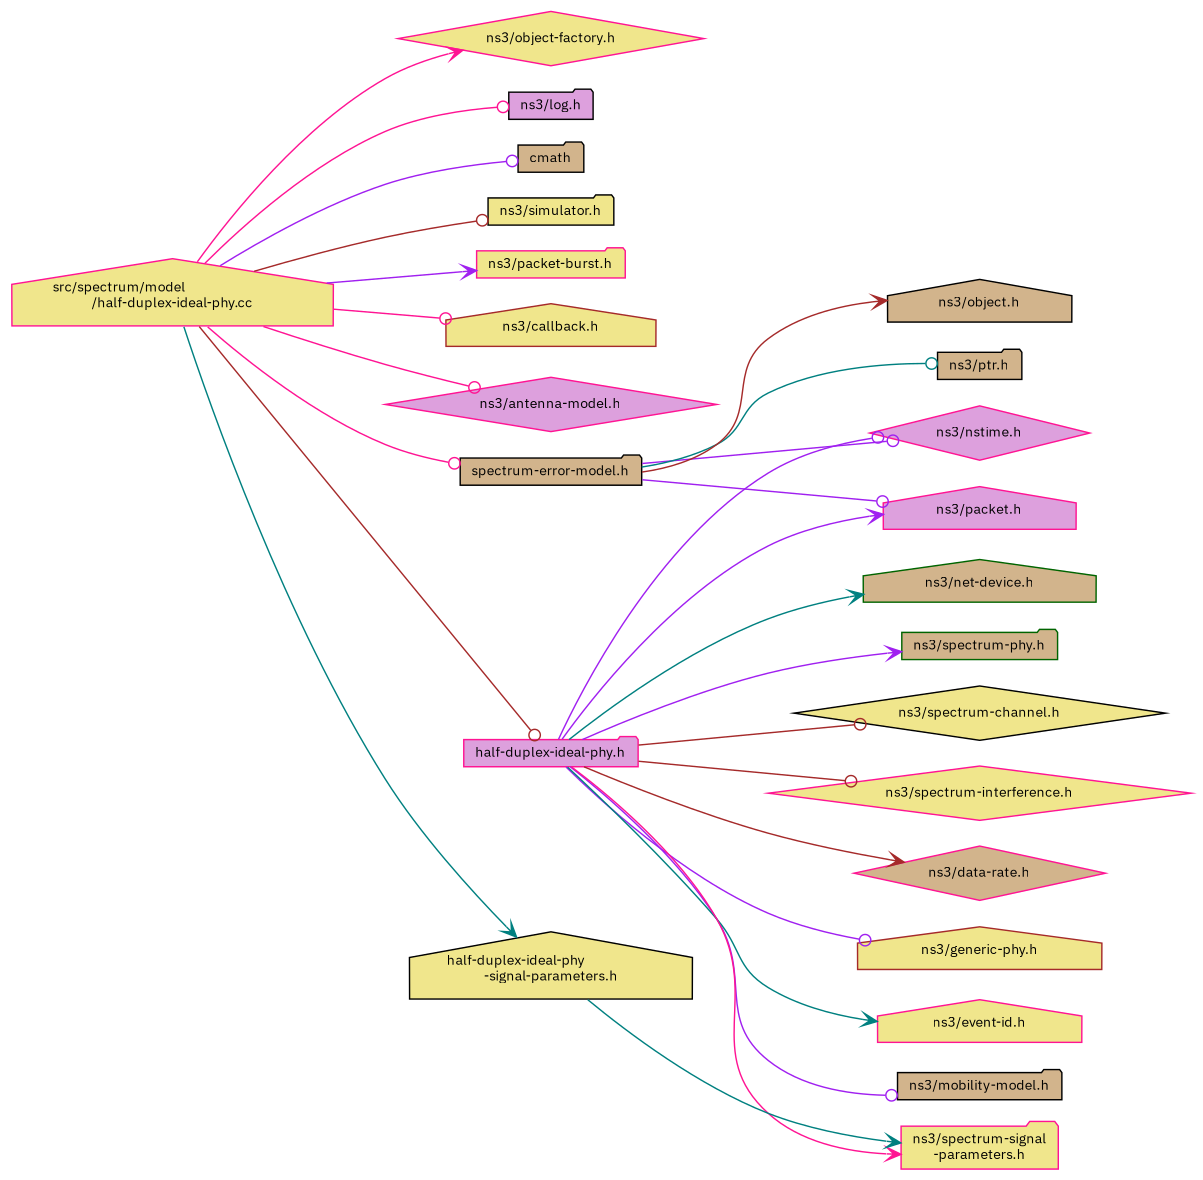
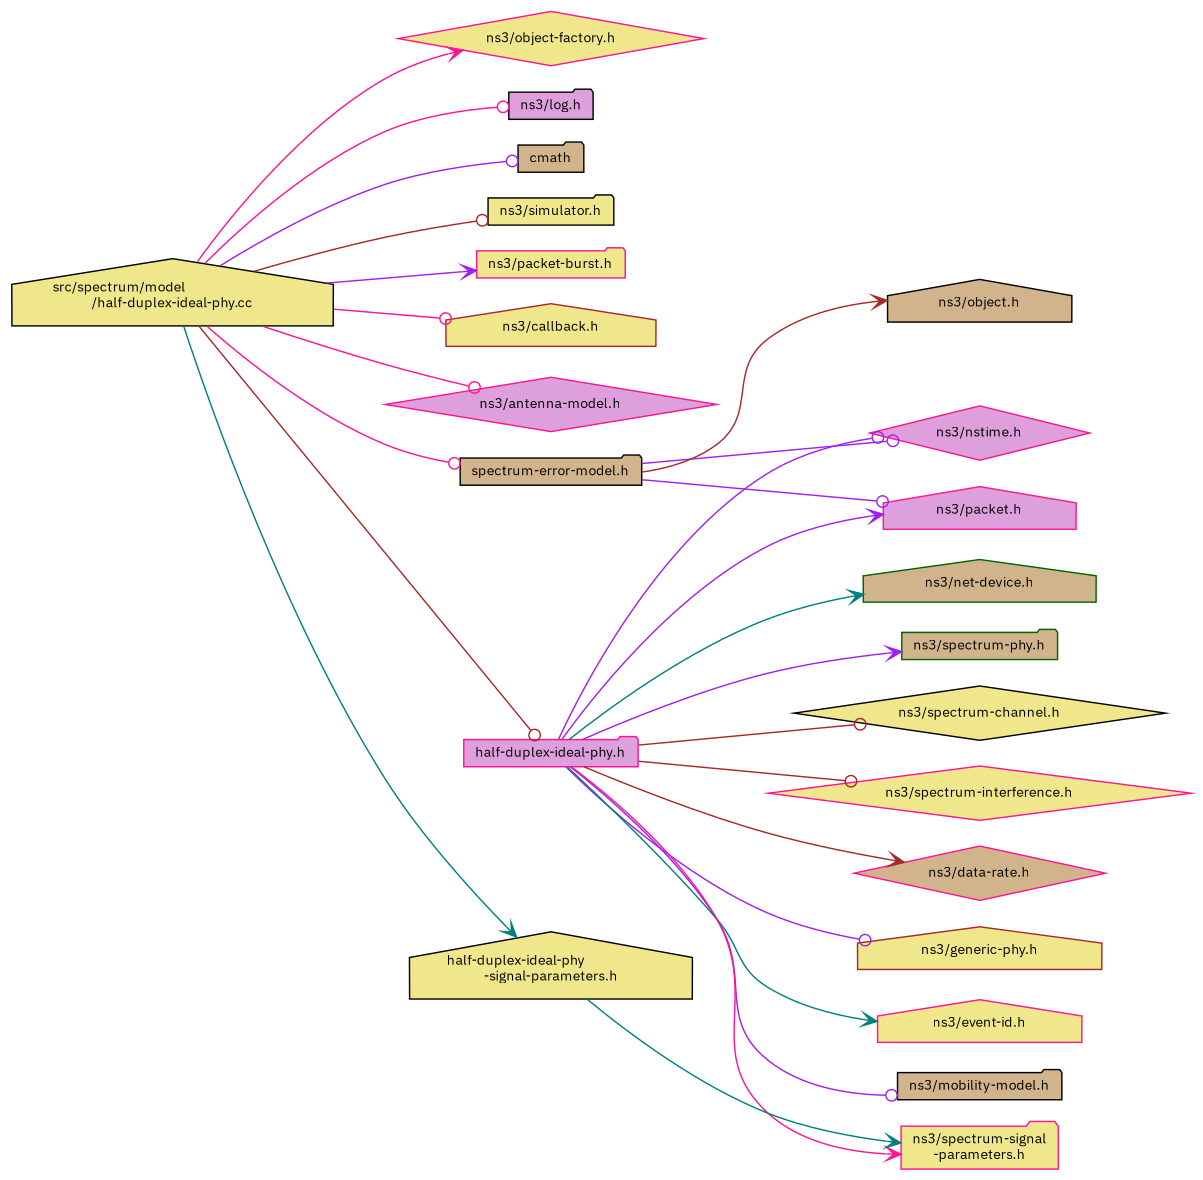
  digraph {
    fontname="IBM Plex Sans"
    rankdir=LR
    node [color=black fillcolor=khaki fontname="IBM Plex Sans" fontsize=10 shape=folder style=filled]
    edge [arrowhead=odot color=purple fontname="IBM Plex Sans" fontsize=10 labelfontname=Helvetica labelfontsize=10 style=solid]
-   n1 [color=deeppink fontcolor=black height=0.2 label="src/spectrum/model\l/half-duplex-ideal-phy.cc" shape=house width=0.4]
+   n1 [fontcolor=black height=0.2 label="src/spectrum/model\l/half-duplex-ideal-phy.cc" shape=house width=0.4]
    n2 [color=deeppink height=0.2 label="ns3/object-factory.h" shape=diamond width=0.4]
    n3 [fillcolor=plum height=0.2 label="ns3/log.h" width=0.4]
    n4 [fillcolor=tan height=0.2 label=cmath width=0.4]
    n5 [height=0.2 label="ns3/simulator.h" width=0.4]
    n6 [color=deeppink height=0.2 label="ns3/packet-burst.h" width=0.4]
    n7 [color=brown height=0.2 label="ns3/callback.h" shape=house width=0.4]
    n8 [color=deeppink fillcolor=plum height=0.2 label="ns3/antenna-model.h" shape=diamond width=0.4]
    n9 [color=deeppink fillcolor=plum height=0.2 label="half-duplex-ideal-phy.h" width=0.4]
    n10 [height=0.2 label="half-duplex-ideal-phy\l-signal-parameters.h" shape=house width=0.4]
    n11 [fillcolor=tan height=0.2 label="spectrum-error-model.h" width=0.4]
    n12 [fillcolor=tan height=0.2 label="ns3/mobility-model.h" width=0.4]
    n13 [color=deeppink fillcolor=plum height=0.2 label="ns3/packet.h" shape=house width=0.4]
    n14 [color=deeppink fillcolor=plum height=0.2 label="ns3/nstime.h" shape=diamond width=0.4]
    n15 [color=darkgreen fillcolor=tan height=0.2 label="ns3/net-device.h" shape=house width=0.4]
    n16 [color=darkgreen fillcolor=tan height=0.2 label="ns3/spectrum-phy.h" width=0.4]
    n17 [height=0.2 label="ns3/spectrum-channel.h" shape=diamond width=0.4]
    n18 [color=deeppink height=0.2 label="ns3/spectrum-interference.h" shape=diamond width=0.4]
    n19 [color=deeppink fillcolor=tan height=0.2 label="ns3/data-rate.h" shape=diamond width=0.4]
    n20 [color=brown height=0.2 label="ns3/generic-phy.h" shape=house width=0.4]
    n21 [color=deeppink height=0.2 label="ns3/event-id.h" shape=house width=0.4]
    n22 [color=deeppink height=0.2 label="ns3/spectrum-signal\l-parameters.h" width=0.4]
-   n23 [fillcolor=tan height=0.2 label="ns3/ptr.h" width=0.4]
    n24 [fillcolor=tan height=0.2 label="ns3/object.h" shape=house width=0.4]
    n1 -> n2 [arrowhead=vee color=deeppink]
    n1 -> n3 [color=deeppink]
    n1 -> n4
    n1 -> n5 [color=brown]
    n1 -> n6 [arrowhead=vee]
    n1 -> n7 [color=deeppink]
    n1 -> n8 [color=deeppink]
    n1 -> n9 [color=brown]
    n1 -> n10 [arrowhead=vee color=teal]
    n1 -> n11 [color=deeppink]
    n9 -> n12
    n9 -> n13 [arrowhead=vee]
    n9 -> n14
    n9 -> n15 [arrowhead=vee color=teal]
    n9 -> n16 [arrowhead=vee]
    n9 -> n17 [color=brown]
    n9 -> n18 [color=brown]
    n9 -> n19 [arrowhead=vee color=brown]
    n9 -> n20
    n9 -> n21 [arrowhead=vee color=teal]
    n9 -> n22 [arrowhead=vee color=deeppink]
    n10 -> n22 [arrowhead=vee color=teal]
    n11 -> n13
    n11 -> n14
-   n11 -> n23 [color=teal]
    n11 -> n24 [arrowhead=vee color=brown]
  }
